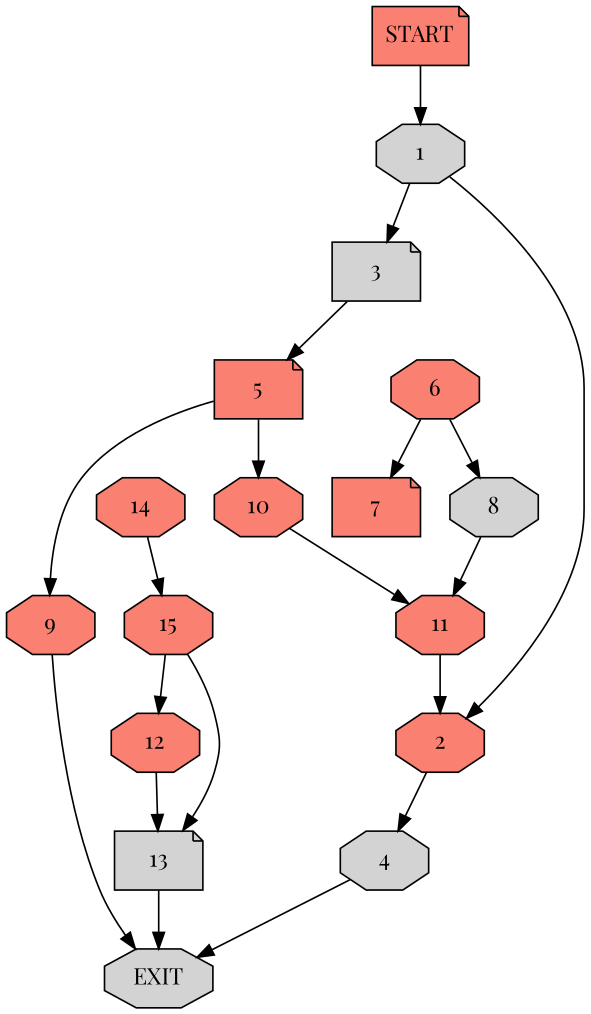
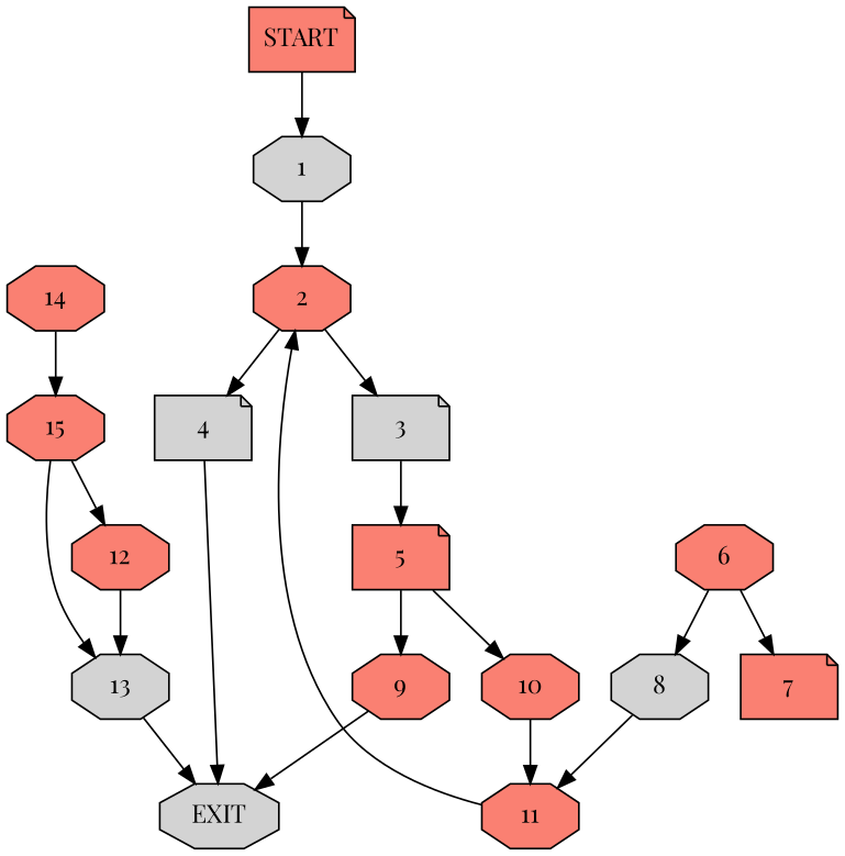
  digraph {
    fontname="Playfair Display"
    node [fillcolor=salmon fontname="Playfair Display" shape=octagon style=filled]
    edge [fontname="Playfair Display"]
    n1 [label=START shape=note]
    1 [fillcolor=lightgrey]
    2
    n4 [fillcolor=lightgrey label=EXIT]
    3 [fillcolor=lightgrey shape=note]
-   4 [fillcolor=lightgrey]
+   4 [fillcolor=lightgrey shape=note]
    5 [shape=note]
    9
    10
    7 [shape=note]
    6
    8 [fillcolor=lightgrey]
    11
-   13 [fillcolor=lightgrey shape=note]
+   13 [fillcolor=lightgrey]
    12
    14
    15
    n1 -> 1
    1 -> 2
-   1 -> 3
+   2 -> 3
    2 -> 4
    3 -> 5
    4 -> n4
    5 -> 9
    5 -> 10
    9 -> n4
    10 -> 11
    6 -> 7
    6 -> 8
    8 -> 11
    11 -> 2
    13 -> n4
    12 -> 13
    14 -> 15
    15 -> 13
    15 -> 12
  }
